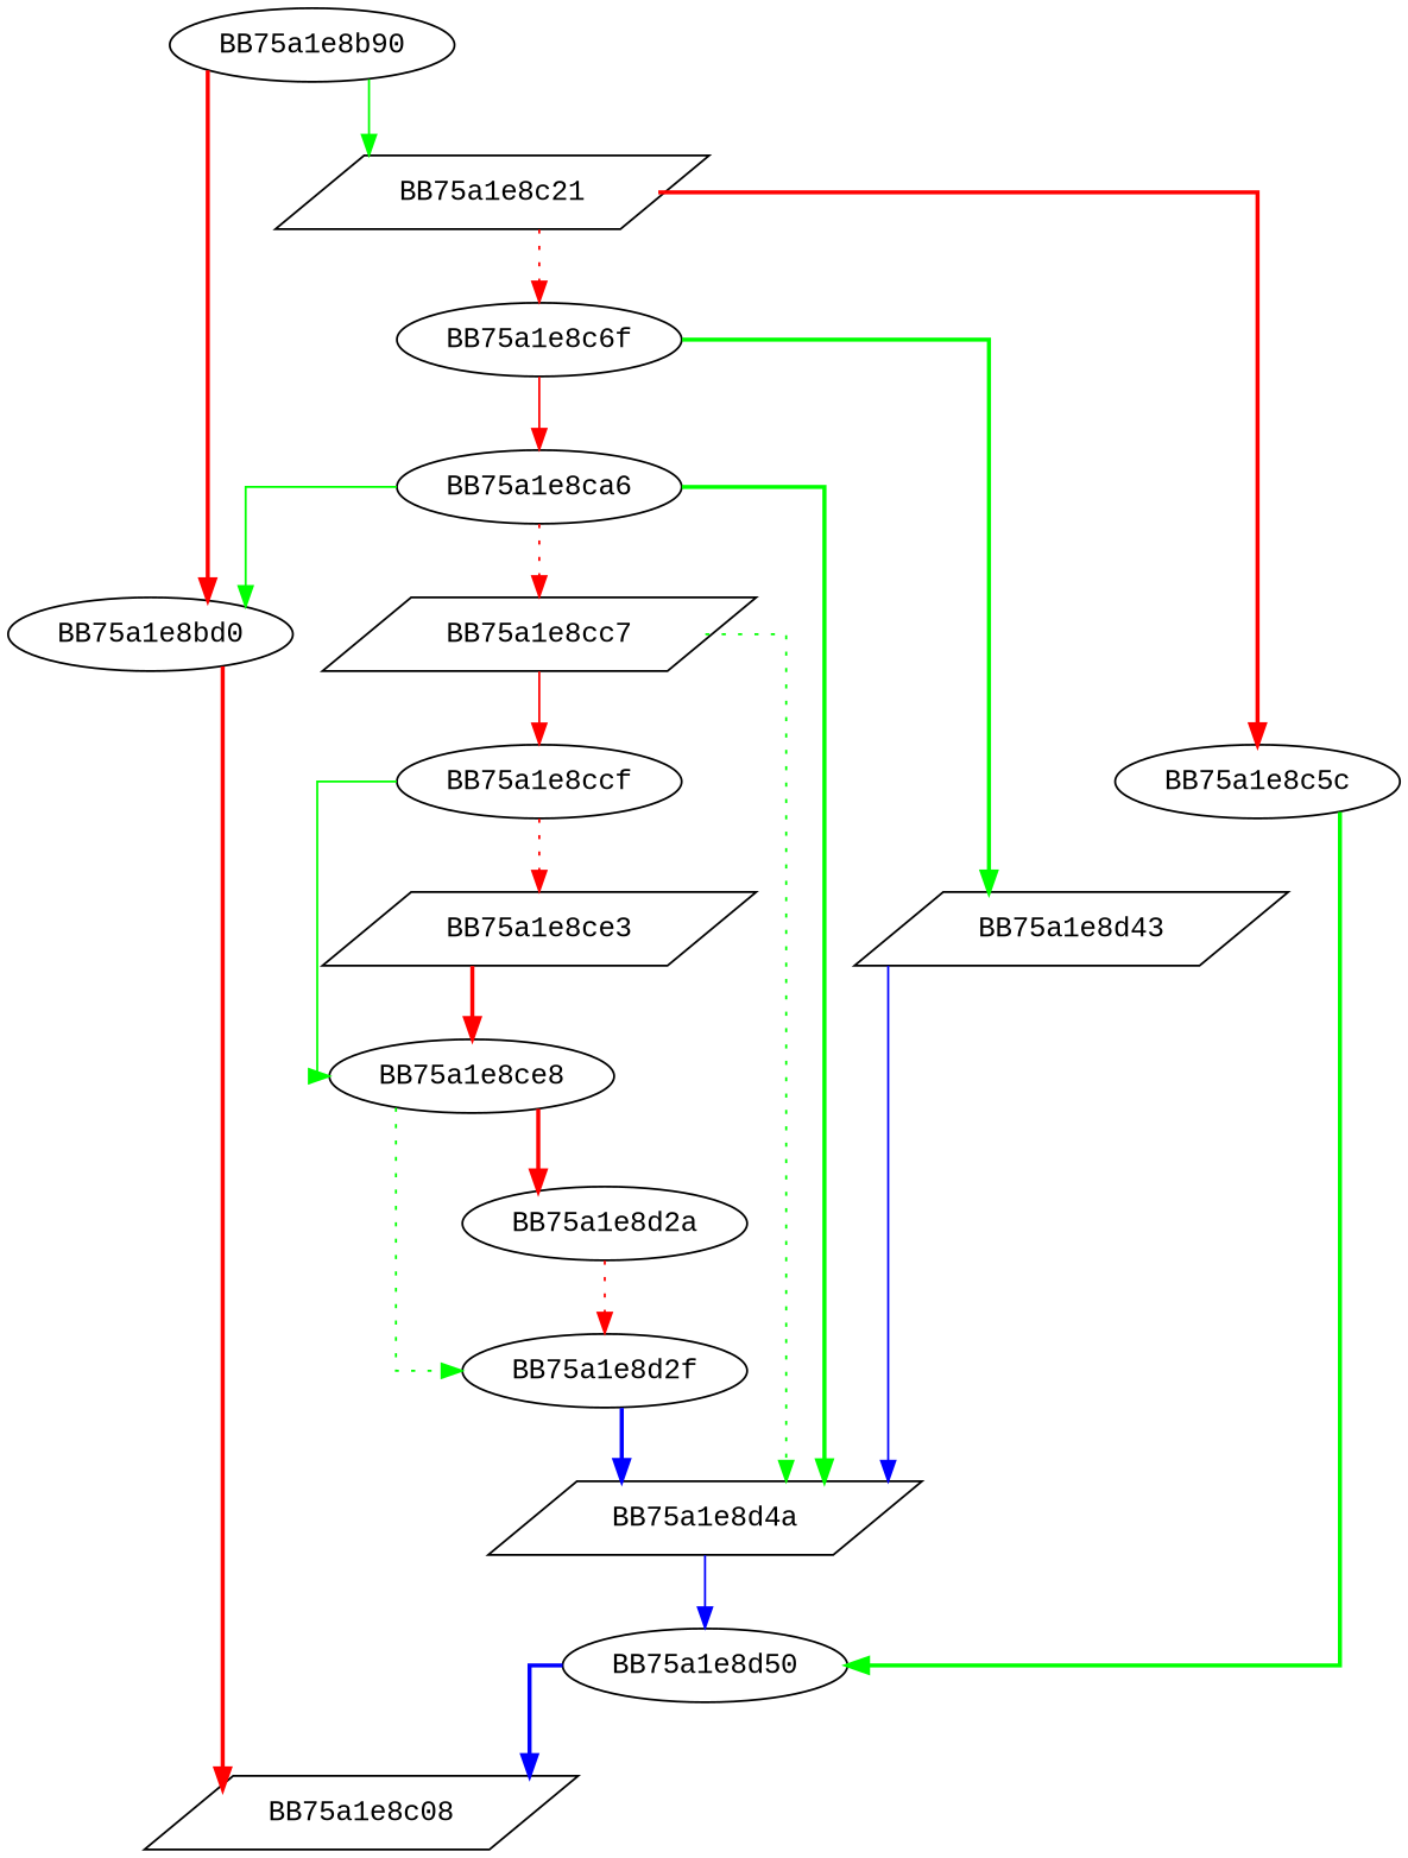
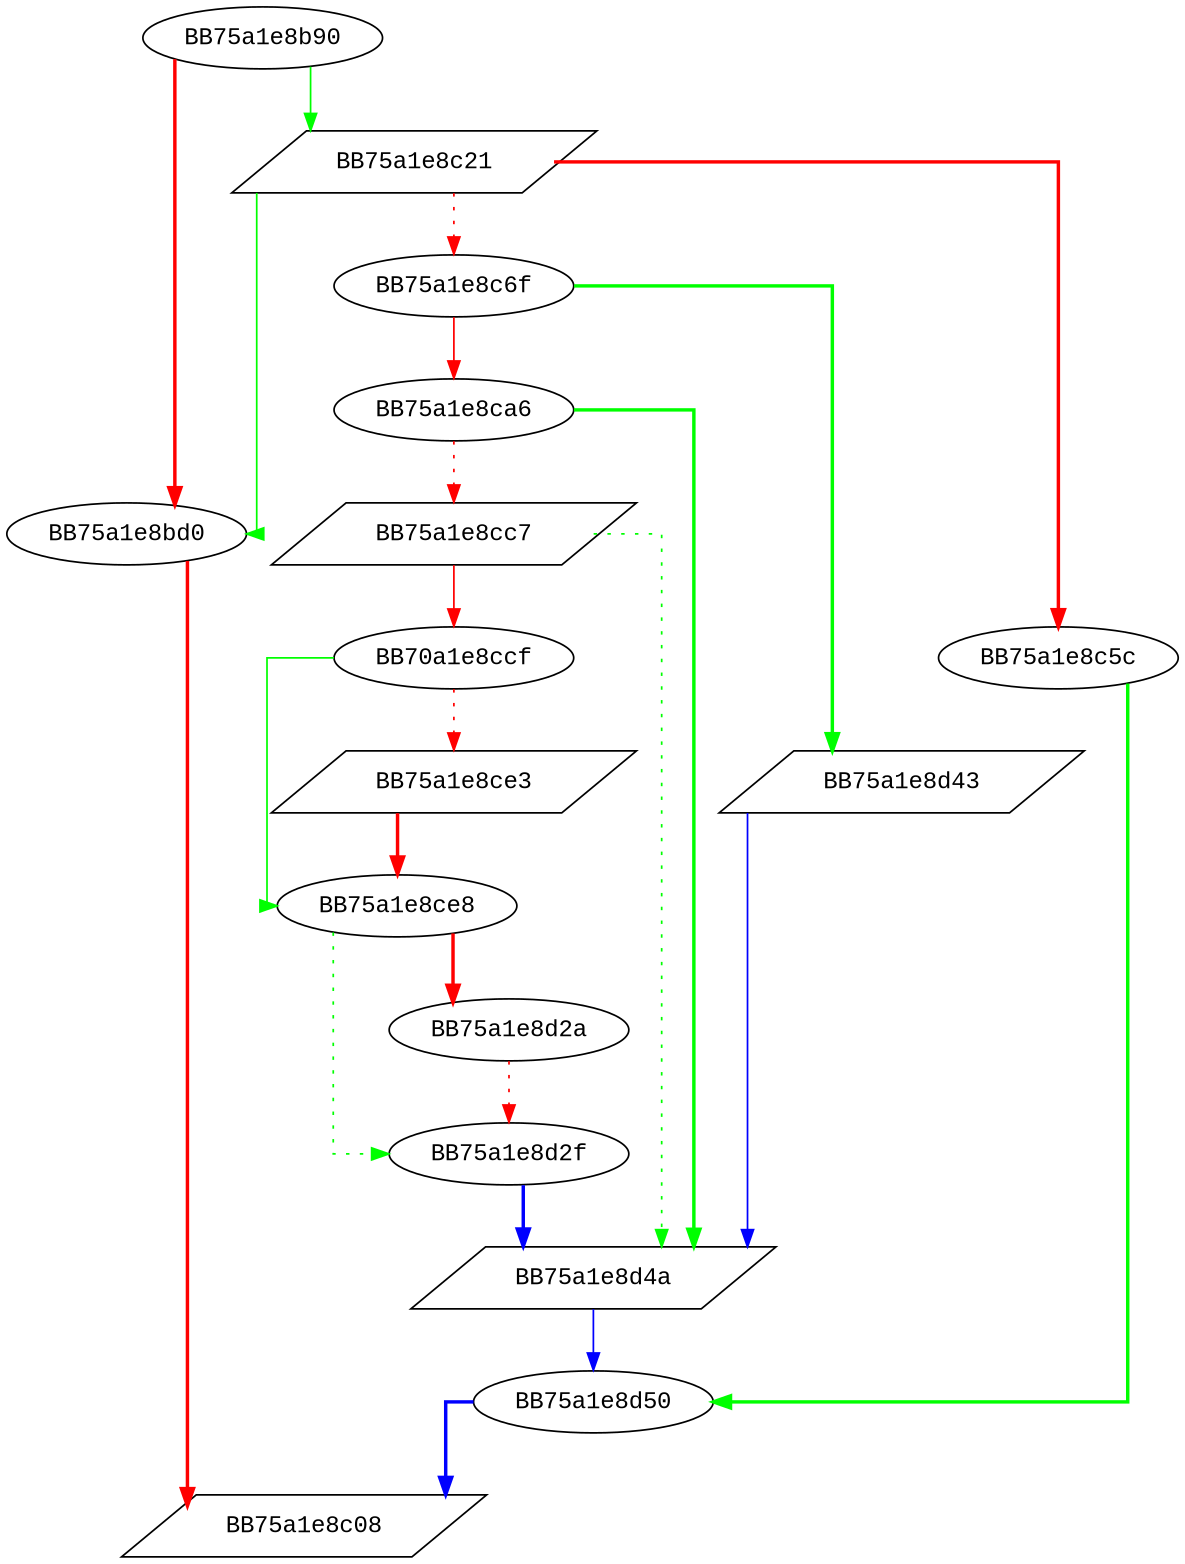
  digraph {
    fontname="Liberation Mono"
    splines=ortho
    node [fontname="Liberation Mono" shape=ellipse]
    edge [color=red fontname="Liberation Mono" style=bold]
    BB75a1e8c21 [shape=parallelogram]
    BB75a1e8b90
    BB75a1e8bd0
    BB75a1e8c5c
    BB75a1e8c6f
    BB75a1e8c08 [shape=parallelogram]
    BB75a1e8d50
    BB75a1e8d43 [shape=parallelogram]
    BB75a1e8ca6
    BB75a1e8d4a [shape=parallelogram]
    BB75a1e8cc7 [shape=parallelogram]
-   BB75a1e8ccf
+   BB75a1e8ccf [label=BB70a1e8ccf]
    BB75a1e8ce8
    BB75a1e8ce3 [shape=parallelogram]
    BB75a1e8d2f
    BB75a1e8d2a
-   BB75a1e8ca6 -> BB75a1e8bd0 [color=green style=solid]
+   BB75a1e8c21 -> BB75a1e8bd0 [color=green style=solid]
    BB75a1e8c21 -> BB75a1e8c5c
    BB75a1e8c21 -> BB75a1e8c6f [style=dotted]
    BB75a1e8b90 -> BB75a1e8c21 [color=green style=solid]
    BB75a1e8b90 -> BB75a1e8bd0
    BB75a1e8bd0 -> BB75a1e8c08
    BB75a1e8c5c -> BB75a1e8d50 [color=green]
    BB75a1e8c6f -> BB75a1e8d43 [color=green]
    BB75a1e8c6f -> BB75a1e8ca6 [style=solid]
    BB75a1e8d50 -> BB75a1e8c08 [color=blue]
    BB75a1e8d43 -> BB75a1e8d4a [color=blue style=solid]
    BB75a1e8ca6 -> BB75a1e8d4a [color=green]
    BB75a1e8ca6 -> BB75a1e8cc7 [style=dotted]
    BB75a1e8d4a -> BB75a1e8d50 [color=blue style=solid]
    BB75a1e8cc7 -> BB75a1e8d4a [color=green style=dotted]
    BB75a1e8cc7 -> BB75a1e8ccf [style=solid]
    BB75a1e8ccf -> BB75a1e8ce8 [color=green style=solid]
    BB75a1e8ccf -> BB75a1e8ce3 [style=dotted]
    BB75a1e8ce8 -> BB75a1e8d2f [color=green style=dotted]
    BB75a1e8ce8 -> BB75a1e8d2a
    BB75a1e8ce3 -> BB75a1e8ce8
    BB75a1e8d2f -> BB75a1e8d4a [color=blue]
    BB75a1e8d2a -> BB75a1e8d2f [style=dotted]
  }
